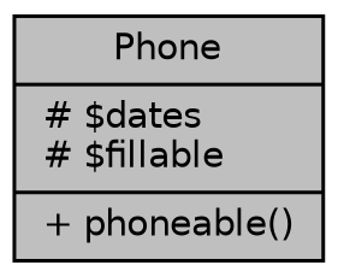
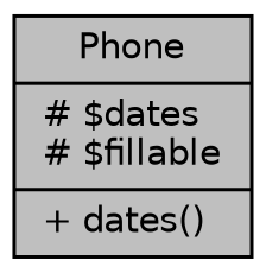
  digraph {
-   n1 [color=black fillcolor=grey75 fontcolor=black fontname=Helvetica fontsize=10 height=0.2 label="{Phone\n|# $dates\l# $fillable\l|+ phoneable()\l}" shape=record style=filled width=0.4]
+   n1 [color=black fillcolor=grey75 fontcolor=black fontname=Helvetica fontsize=10 height=0.2 label="{Phone\n|# $dates\l# $fillable\l|+ dates()\l}" shape=record style=filled width=0.4]
  }
